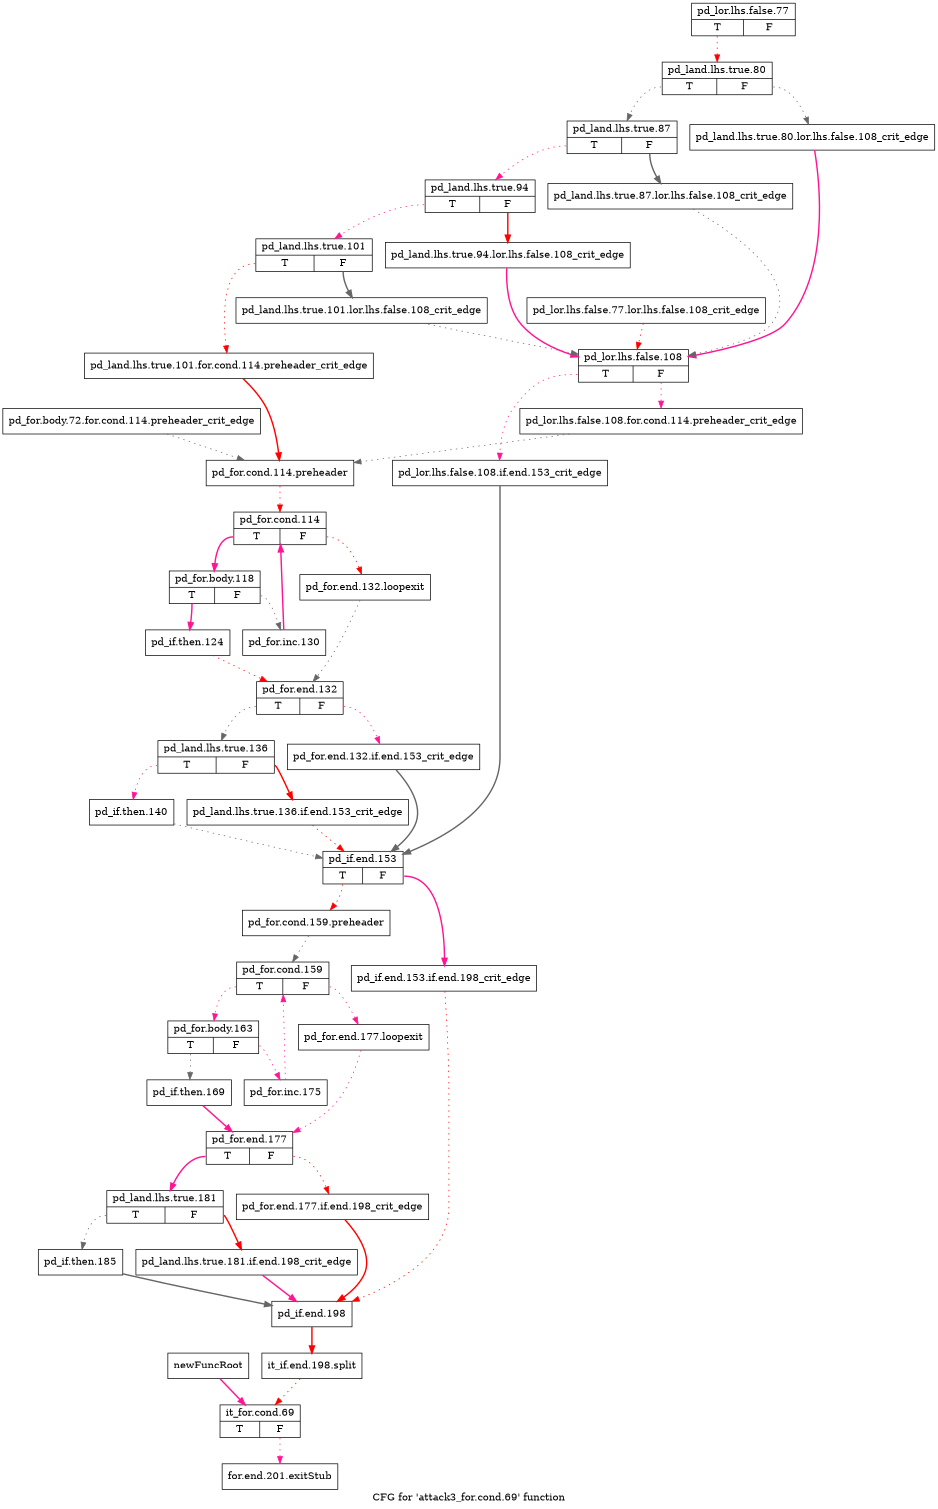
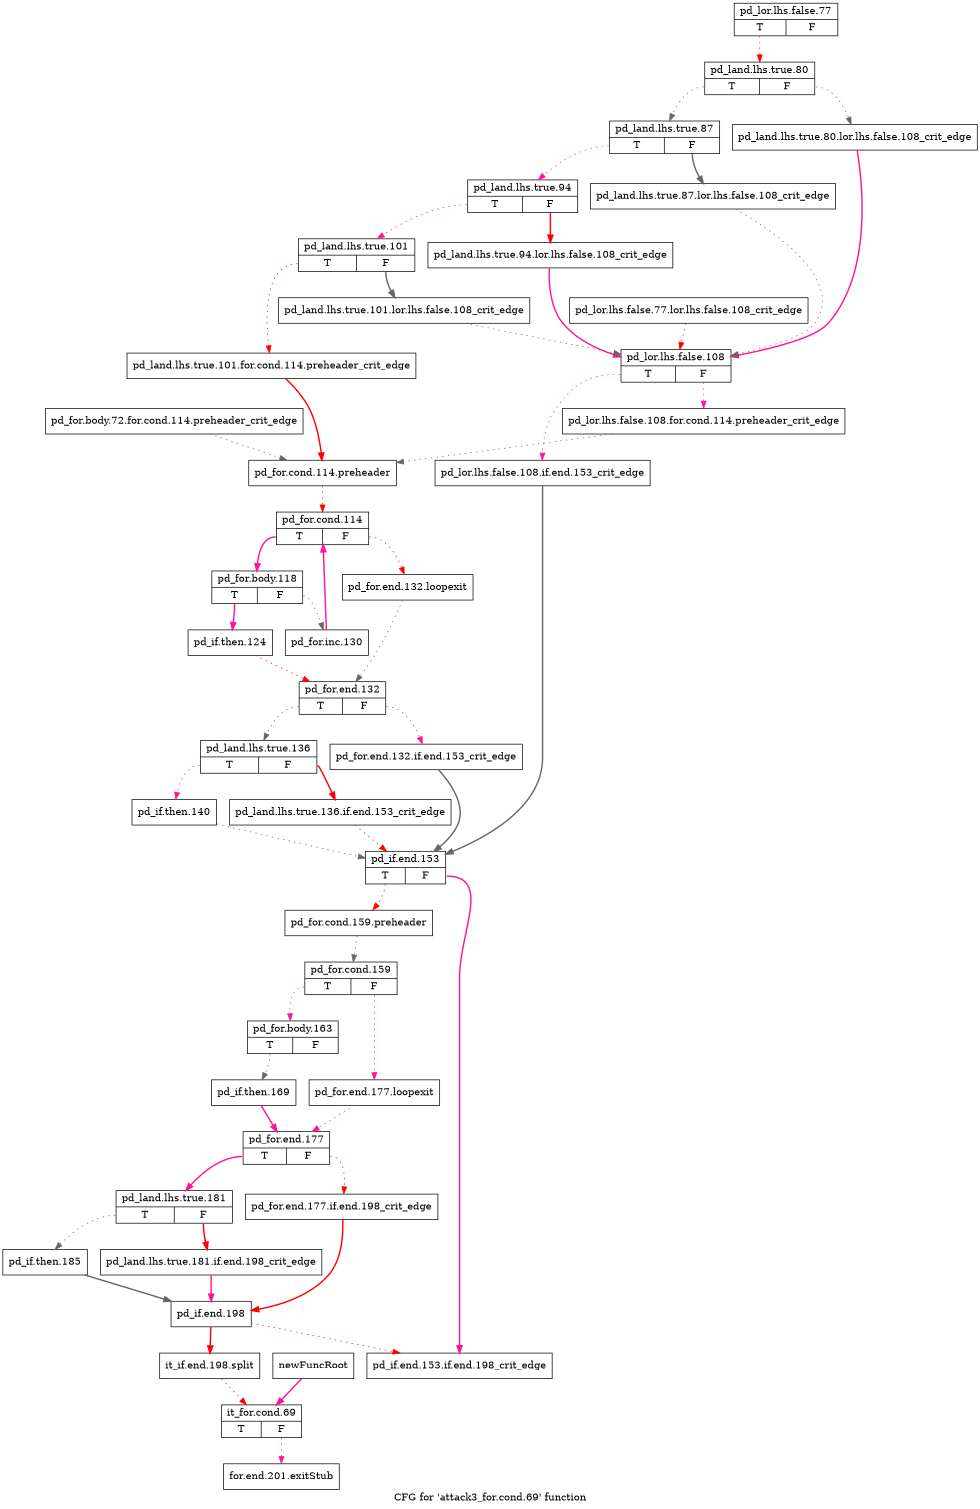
  digraph {
    label="CFG for 'attack3_for.cond.69' function"
    node [shape=record]
    edge [color=deeppink style=dotted]
    n1 [label="{newFuncRoot}"]
    n2 [label="{it_for.cond.69|{<s0>T|<s1>F}}"]
    n3 [label="{for.end.201.exitStub}"]
    n4 [label="{pd_for.body.72.for.cond.114.preheader_crit_edge}"]
    n5 [label="{pd_for.cond.114.preheader}"]
    n6 [label="{pd_lor.lhs.false.77|{<s0>T|<s1>F}}"]
    n7 [label="{pd_land.lhs.true.80|{<s0>T|<s1>F}}"]
    n8 [label="{pd_for.cond.114|{<s0>T|<s1>F}}"]
    n9 [label="{pd_land.lhs.true.87|{<s0>T|<s1>F}}"]
    n10 [label="{pd_land.lhs.true.80.lor.lhs.false.108_crit_edge}"]
    n11 [label="{pd_lor.lhs.false.77.lor.lhs.false.108_crit_edge}"]
    n12 [label="{pd_lor.lhs.false.108|{<s0>T|<s1>F}}"]
    n13 [label="{pd_land.lhs.true.94|{<s0>T|<s1>F}}"]
    n14 [label="{pd_land.lhs.true.87.lor.lhs.false.108_crit_edge}"]
    n15 [label="{pd_lor.lhs.false.108.if.end.153_crit_edge}"]
    n16 [label="{pd_lor.lhs.false.108.for.cond.114.preheader_crit_edge}"]
    n17 [label="{pd_if.end.153|{<s0>T|<s1>F}}"]
    n18 [label="{pd_land.lhs.true.101|{<s0>T|<s1>F}}"]
    n19 [label="{pd_land.lhs.true.94.lor.lhs.false.108_crit_edge}"]
    n20 [label="{pd_land.lhs.true.101.for.cond.114.preheader_crit_edge}"]
    n21 [label="{pd_land.lhs.true.101.lor.lhs.false.108_crit_edge}"]
    n22 [label="{pd_for.cond.159.preheader}"]
    n23 [label="{pd_if.end.153.if.end.198_crit_edge}"]
    n24 [label="{pd_for.body.118|{<s0>T|<s1>F}}"]
    n25 [label="{pd_for.end.132.loopexit}"]
    n26 [label="{pd_for.cond.159|{<s0>T|<s1>F}}"]
    n27 [label="{pd_if.end.198}"]
    n28 [label="{pd_if.then.124}"]
    n29 [label="{pd_for.inc.130}"]
    n30 [label="{pd_for.end.132|{<s0>T|<s1>F}}"]
    n31 [label="{pd_land.lhs.true.136|{<s0>T|<s1>F}}"]
    n32 [label="{pd_for.end.132.if.end.153_crit_edge}"]
    n33 [label="{pd_if.then.140}"]
    n34 [label="{pd_land.lhs.true.136.if.end.153_crit_edge}"]
    n35 [label="{pd_for.body.163|{<s0>T|<s1>F}}"]
    n36 [label="{pd_for.end.177.loopexit}"]
    n37 [label="{it_if.end.198.split}"]
    n38 [label="{pd_if.then.169}"]
-   n39 [label="{pd_for.inc.175}"]
    n40 [label="{pd_for.end.177|{<s0>T|<s1>F}}"]
    n41 [label="{pd_land.lhs.true.181|{<s0>T|<s1>F}}"]
    n42 [label="{pd_for.end.177.if.end.198_crit_edge}"]
    n43 [label="{pd_if.then.185}"]
    n44 [label="{pd_land.lhs.true.181.if.end.198_crit_edge}"]
    n1 -> n2 [style=bold]
    n2 -> n3 [tailport=s1]
    n4 -> n5 [color=gray40]
    n5 -> n8 [color=red]
    n6 -> n7 [color=red tailport=s0]
    n7 -> n9 [color=gray40 tailport=s0]
    n7 -> n10 [color=gray40 tailport=s1]
    n8 -> n24 [style=bold tailport=s0]
    n8 -> n25 [color=red tailport=s1]
    n9 -> n13 [tailport=s0]
    n9 -> n14 [color=gray40 style=bold tailport=s1]
    n10 -> n12 [style=bold]
    n11 -> n12 [color=red]
    n12 -> n15 [tailport=s0]
    n12 -> n16 [tailport=s1]
    n13 -> n18 [tailport=s0]
    n13 -> n19 [color=red style=bold tailport=s1]
    n14 -> n12 [color=gray40]
    n15 -> n17 [color=gray40 style=bold]
    n16 -> n5 [color=gray40]
    n17 -> n22 [color=red tailport=s0]
    n17 -> n23 [style=bold tailport=s1]
    n18 -> n20 [color=red tailport=s0]
    n18 -> n21 [color=gray40 style=bold tailport=s1]
    n19 -> n12 [style=bold]
    n20 -> n5 [color=red style=bold]
    n21 -> n12 [color=gray40]
    n22 -> n26 [color=gray40]
-   n23 -> n27 [color=red]
+   n27 -> n23 [color=red]
    n24 -> n28 [style=bold tailport=s0]
    n24 -> n29 [color=gray40 tailport=s1]
    n25 -> n30 [color=gray40]
    n26 -> n35 [tailport=s0]
    n26 -> n36 [tailport=s1]
    n27 -> n37 [color=red style=bold]
    n28 -> n30 [color=red]
    n29 -> n8 [style=bold]
    n30 -> n31 [color=gray40 tailport=s0]
    n30 -> n32 [tailport=s1]
    n31 -> n33 [tailport=s0]
    n31 -> n34 [color=red style=bold tailport=s1]
    n32 -> n17 [color=gray40 style=bold]
    n33 -> n17 [color=gray40]
    n34 -> n17 [color=red]
    n35 -> n38 [color=gray40 tailport=s0]
-   n35 -> n39 [tailport=s1]
    n36 -> n40
    n37 -> n2 [color=red]
    n38 -> n40 [style=bold]
-   n39 -> n26
    n40 -> n41 [style=bold tailport=s0]
    n40 -> n42 [color=red tailport=s1]
    n41 -> n43 [color=gray40 tailport=s0]
    n41 -> n44 [color=red style=bold tailport=s1]
    n42 -> n27 [color=red style=bold]
    n43 -> n27 [color=gray40 style=bold]
    n44 -> n27 [style=bold]
  }
